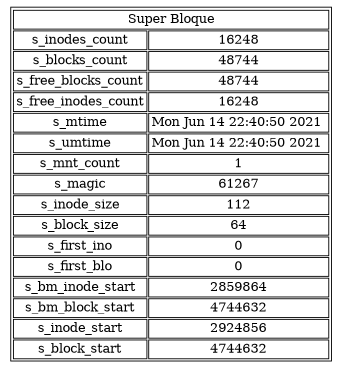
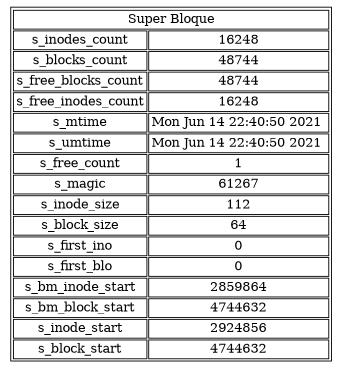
  digraph {
-   n1 [label=< 	 	        <table border='1' cellborder='1'> 	 	 	            <tr> 	 	 	 	               <td colspan="2" >Super Bloque</td> 	 	 	            </tr> 	 	 	            <tr> 	 	 	 	               <td>s_inodes_count</td> 	 	 	 	               <td>16248</td> 	 	 	            </tr> 	 	 	            <tr> 	 	 	 	               <td>s_blocks_count</td> 	 	 	 	               <td>48744</td> 	 	 	            </tr> 	 	 	            <tr> 	 	 	 	               <td>s_free_blocks_count</td> 	 	 	 	               <td>48744</td> 	 	 	            </tr> 	 	 	            <tr> 	 	 	 	                <td>s_free_inodes_count</td> 	 	 	 	                <td>16248</td> 	 	 	            </tr> 	 	 	            <tr> 	 	 	 	                <td>s_mtime</td> 	 	 	 	                <td>Mon Jun 14 22:40:50 2021 </td> 	 	 	            </tr> 	 	 	            <tr> 	 	 	 	                <td>s_umtime</td> 	 	 	 	                <td>Mon Jun 14 22:40:50 2021 </td> 	 	 	            </tr> 	 	 	            <tr> 	 	 	 	                <td>s_mnt_count</td> 	 	 	 	                <td>1</td> 	 	 	            </tr> 	 	 	            <tr> 	 	 	 	                <td>s_magic</td> 	 	 	 	                <td>61267</td> 	 	 	            </tr> 	 	 	            <tr> 	 	 	 	                <td>s_inode_size</td> 	 	 	 	                <td>112</td> 	 	 	            </tr> 	 	 	            <tr> 	 	 	 	                <td>s_block_size</td> 	 	 	 	                <td>64</td> 	 	 	            </tr> 	 	 	            <tr> 	 	 	 	                <td>s_first_ino</td> 	 	 	 	                <td>0</td> 	 	 	            </tr> 	 	 	            <tr> 	 	 	 	                <td>s_first_blo</td> 	 	 	 	                <td>0</td> 	 	 	            </tr> 	 	 	            <tr> 	 	 	 	                <td>s_bm_inode_start</td> 	 	 	 	                <td>2859864</td> 	 	 	            </tr> 	 	 	            <tr> 	 	 	 	                <td>s_bm_block_start</td> 	 	 	 	                <td>4744632</td> 	 	 	            </tr> 	 	 	            <tr> 	 	 	 	                <td>s_inode_start</td> 	 	 	 	                <td>2924856</td> 	 	 	            </tr> 	 	 	            <tr> 	 	 	 	                <td>s_block_start</td> 	 	 	 	                <td>4744632</td> 	 	 	            </tr> 	 	        </table> 	     > shape=plaintext]
+   n1 [label=< 	 	        <table border='1' cellborder='1'> 	 	 	            <tr> 	 	 	 	               <td colspan="2" >Super Bloque</td> 	 	 	            </tr> 	 	 	            <tr> 	 	 	 	               <td>s_inodes_count</td> 	 	 	 	               <td>16248</td> 	 	 	            </tr> 	 	 	            <tr> 	 	 	 	               <td>s_blocks_count</td> 	 	 	 	               <td>48744</td> 	 	 	            </tr> 	 	 	            <tr> 	 	 	 	               <td>s_free_blocks_count</td> 	 	 	 	               <td>48744</td> 	 	 	            </tr> 	 	 	            <tr> 	 	 	 	                <td>s_free_inodes_count</td> 	 	 	 	                <td>16248</td> 	 	 	            </tr> 	 	 	            <tr> 	 	 	 	                <td>s_mtime</td> 	 	 	 	                <td>Mon Jun 14 22:40:50 2021 </td> 	 	 	            </tr> 	 	 	            <tr> 	 	 	 	                <td>s_umtime</td> 	 	 	 	                <td>Mon Jun 14 22:40:50 2021 </td> 	 	 	            </tr> 	 	 	            <tr> 	 	 	 	                <td>s_free_count</td> 	 	 	 	                <td>1</td> 	 	 	            </tr> 	 	 	            <tr> 	 	 	 	                <td>s_magic</td> 	 	 	 	                <td>61267</td> 	 	 	            </tr> 	 	 	            <tr> 	 	 	 	                <td>s_inode_size</td> 	 	 	 	                <td>112</td> 	 	 	            </tr> 	 	 	            <tr> 	 	 	 	                <td>s_block_size</td> 	 	 	 	                <td>64</td> 	 	 	            </tr> 	 	 	            <tr> 	 	 	 	                <td>s_first_ino</td> 	 	 	 	                <td>0</td> 	 	 	            </tr> 	 	 	            <tr> 	 	 	 	                <td>s_first_blo</td> 	 	 	 	                <td>0</td> 	 	 	            </tr> 	 	 	            <tr> 	 	 	 	                <td>s_bm_inode_start</td> 	 	 	 	                <td>2859864</td> 	 	 	            </tr> 	 	 	            <tr> 	 	 	 	                <td>s_bm_block_start</td> 	 	 	 	                <td>4744632</td> 	 	 	            </tr> 	 	 	            <tr> 	 	 	 	                <td>s_inode_start</td> 	 	 	 	                <td>2924856</td> 	 	 	            </tr> 	 	 	            <tr> 	 	 	 	                <td>s_block_start</td> 	 	 	 	                <td>4744632</td> 	 	 	            </tr> 	 	        </table> 	     > shape=plaintext]
  }
